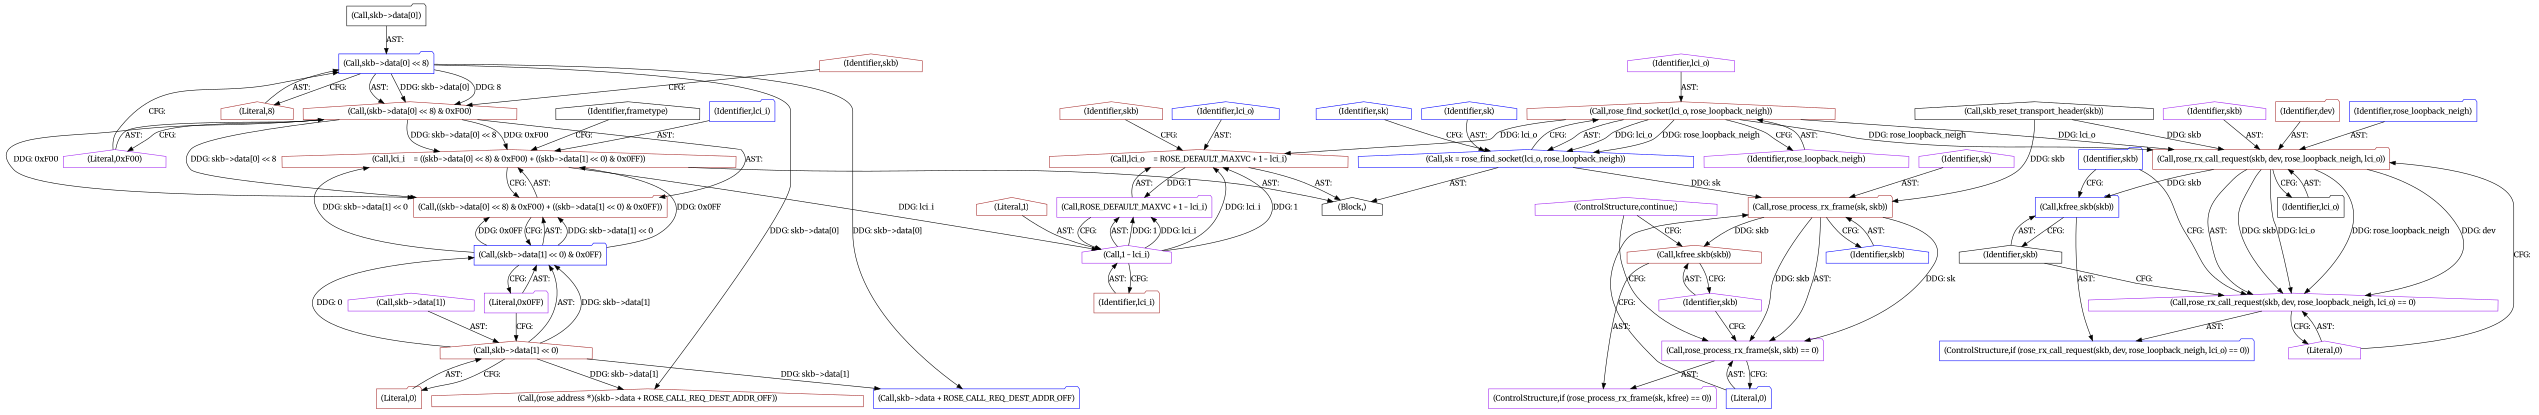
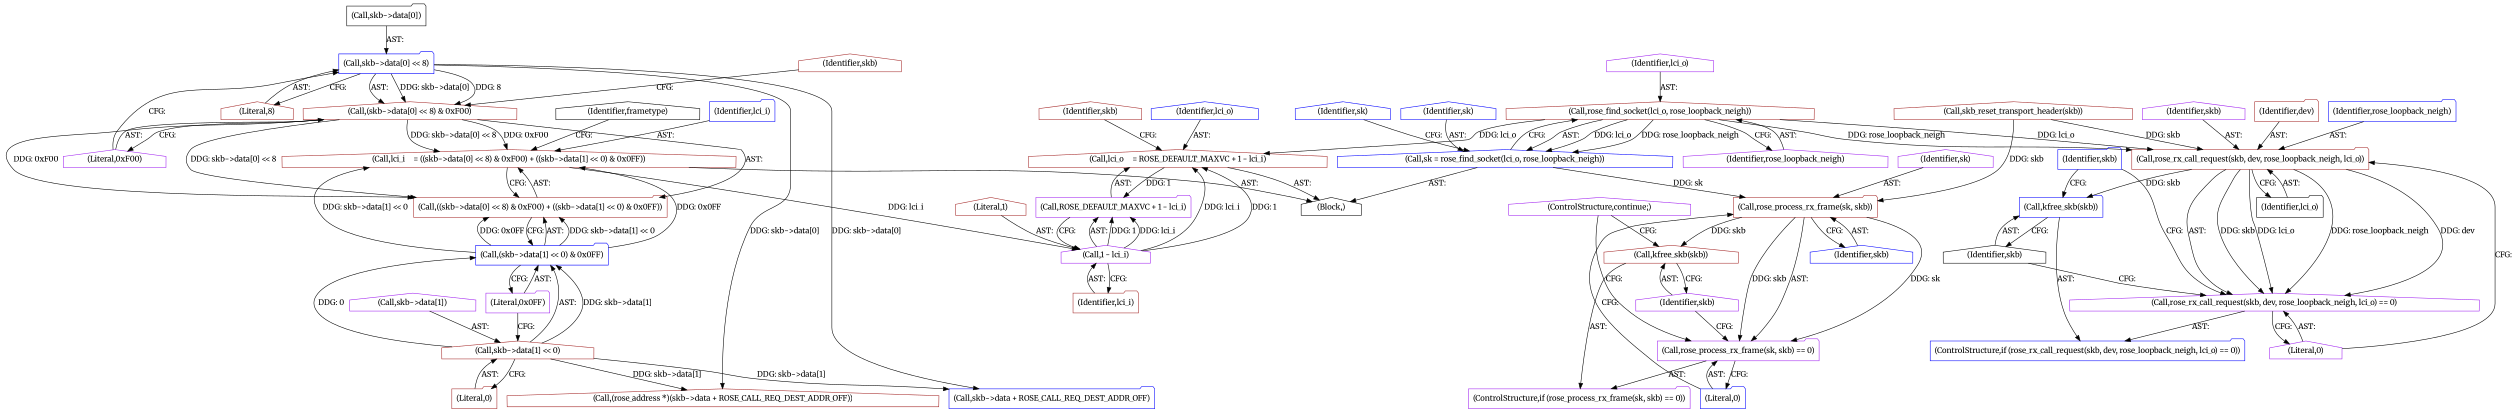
  digraph {
    fontname=Merriweather
    node [color=brown fontname=Merriweather shape=house]
    edge [fontname=Merriweather]
    n1 [label="(Call,rose_find_socket(lci_o, rose_loopback_neigh))"]
    n2 [color=blue label="(Call,sk = rose_find_socket(lci_o, rose_loopback_neigh))"]
    n3 [label="(Call,rose_rx_call_request(skb, dev, rose_loopback_neigh, lci_o))" shape=folder]
    n4 [color=purple label="(Identifier,rose_loopback_neigh)"]
    n5 [label="(Call,lci_o     = ROSE_DEFAULT_MAXVC + 1 - lci_i)"]
    n6 [color=black label="(Block,)"]
    n7 [label="(Call,rose_process_rx_frame(sk, skb))" shape=folder]
    n8 [color=purple label="(Call,rose_rx_call_request(skb, dev, rose_loopback_neigh, lci_o) == 0)"]
    n9 [color=blue label="(Call,kfree_skb(skb))" shape=folder]
    n10 [color=black label="(Identifier,lci_o)" shape=folder]
    n11 [color=purple label="(Call,ROSE_DEFAULT_MAXVC + 1 - lci_i)" shape=folder]
    n12 [color=purple label="(Call,1 - lci_i)"]
    n13 [label="(Identifier,lci_i)" shape=folder]
    n14 [label="(Call,lci_i     = ((skb->data[0] << 8) & 0xF00) + ((skb->data[1] << 0) & 0x0FF))"]
    n15 [label="(Call,((skb->data[0] << 8) & 0xF00) + ((skb->data[1] << 0) & 0x0FF))" shape=folder]
    n16 [color=blue label="(Call,(skb->data[1] << 0) & 0x0FF)" shape=folder]
    n17 [label="(Call,(skb->data[0] << 8) & 0xF00)"]
    n18 [color=purple label="(Literal,0xF00)"]
    n19 [color=blue label="(Call,skb->data[0] << 8)" shape=folder]
    n20 [label="(Call,(rose_address *)(skb->data + ROSE_CALL_REQ_DEST_ADDR_OFF))"]
    n21 [label="(Literal,8)"]
    n22 [color=blue label="(Call,skb->data + ROSE_CALL_REQ_DEST_ADDR_OFF)" shape=folder]
    n23 [color=purple label="(Literal,0x0FF)" shape=folder]
    n24 [label="(Call,skb->data[1] << 0)"]
    n25 [label="(Literal,0)" shape=folder]
    n26 [color=purple label="(Call,rose_process_rx_frame(sk, skb) == 0)" shape=folder]
    n27 [label="(Call,kfree_skb(skb))"]
    n28 [color=blue label="(Identifier,skb)"]
-   n29 [color=purple label="(ControlStructure,if (rose_process_rx_frame(sk, kfree) == 0))" shape=folder]
+   n29 [color=purple label="(ControlStructure,if (rose_process_rx_frame(sk, skb) == 0))" shape=folder]
    n30 [color=blue label="(Literal,0)" shape=folder]
    n31 [color=purple label="(Identifier,skb)"]
    n32 [color=purple label="(Literal,0)"]
    n33 [color=blue label="(ControlStructure,if (rose_rx_call_request(skb, dev, rose_loopback_neigh, lci_o) == 0))" shape=folder]
    n34 [color=black label="(Identifier,skb)"]
    n35 [color=black label="(Identifier,frametype)"]
    n36 [color=purple label="(Call,skb->data[1])"]
    n37 [color=purple label="(Identifier,skb)"]
    n38 [color=purple label="(Identifier,sk)"]
    n39 [label="(Identifier,dev)" shape=folder]
    n40 [color=black label="(Call,skb->data[0])" shape=folder]
    n41 [color=purple label="(ControlStructure,continue;)"]
    n42 [color=blue label="(Identifier,lci_i)" shape=folder]
    n43 [color=blue label="(Identifier,sk)"]
    n44 [label="(Literal,1)"]
    n45 [color=purple label="(Identifier,lci_o)"]
    n46 [color=blue label="(Identifier,lci_o)"]
    n47 [color=blue label="(Identifier,sk)"]
-   n48 [color=black label="(Call,skb_reset_transport_header(skb))"]
+   n48 [label="(Call,skb_reset_transport_header(skb))"]
    n49 [label="(Identifier,skb)"]
    n50 [color=blue label="(Identifier,skb)" shape=folder]
    n51 [label="(Identifier,skb)"]
    n52 [color=blue label="(Identifier,rose_loopback_neigh)" shape=folder]
    n1 -> n2 [label="AST: "]
    n1 -> n2 [label="DDG: lci_o"]
    n1 -> n2 [label="DDG: rose_loopback_neigh"]
    n1 -> n3 [label="DDG: rose_loopback_neigh"]
    n1 -> n3 [label="DDG: lci_o"]
    n1 -> n4 [label="CFG: "]
    n1 -> n5 [label="DDG: lci_o"]
    n2 -> n1 [label="CFG: "]
    n2 -> n6 [label="AST: "]
    n2 -> n7 [label="DDG: sk"]
    n3 -> n8 [label="AST: "]
    n3 -> n8 [label="DDG: skb"]
    n3 -> n8 [label="DDG: dev"]
    n3 -> n8 [label="DDG: rose_loopback_neigh"]
    n3 -> n8 [label="DDG: lci_o"]
    n3 -> n9 [label="DDG: skb"]
    n3 -> n10 [label="CFG: "]
    n4 -> n1 [label="AST: "]
    n5 -> n6 [label="AST: "]
    n5 -> n11 [label="DDG: 1"]
    n7 -> n26 [label="AST: "]
    n7 -> n26 [label="DDG: sk"]
    n7 -> n26 [label="DDG: skb"]
    n7 -> n27 [label="DDG: skb"]
    n7 -> n28 [label="CFG: "]
    n8 -> n32 [label="CFG: "]
    n8 -> n33 [label="AST: "]
    n9 -> n33 [label="AST: "]
    n9 -> n34 [label="CFG: "]
    n10 -> n3 [label="AST: "]
    n11 -> n5 [label="AST: "]
    n11 -> n12 [label="CFG: "]
    n12 -> n5 [label="DDG: 1"]
    n12 -> n5 [label="DDG: lci_i"]
    n12 -> n11 [label="AST: "]
    n12 -> n11 [label="DDG: 1"]
    n12 -> n11 [label="DDG: lci_i"]
    n12 -> n13 [label="CFG: "]
    n13 -> n12 [label="AST: "]
    n14 -> n6 [label="AST: "]
    n14 -> n12 [label="DDG: lci_i"]
    n14 -> n15 [label="CFG: "]
    n15 -> n14 [label="AST: "]
    n15 -> n16 [label="CFG: "]
    n16 -> n14 [label="DDG: skb->data[1] << 0"]
    n16 -> n14 [label="DDG: 0x0FF"]
    n16 -> n15 [label="AST: "]
    n16 -> n15 [label="DDG: skb->data[1] << 0"]
    n16 -> n15 [label="DDG: 0x0FF"]
    n16 -> n23 [label="CFG: "]
    n17 -> n14 [label="DDG: skb->data[0] << 8"]
    n17 -> n14 [label="DDG: 0xF00"]
    n17 -> n15 [label="AST: "]
    n17 -> n15 [label="DDG: skb->data[0] << 8"]
    n17 -> n15 [label="DDG: 0xF00"]
    n17 -> n18 [label="CFG: "]
    n18 -> n17 [label="AST: "]
    n18 -> n19 [label="CFG: "]
    n19 -> n17 [label="AST: "]
    n19 -> n17 [label="DDG: skb->data[0]"]
    n19 -> n17 [label="DDG: 8"]
    n19 -> n20 [label="DDG: skb->data[0]"]
    n19 -> n21 [label="CFG: "]
    n19 -> n22 [label="DDG: skb->data[0]"]
    n21 -> n19 [label="AST: "]
    n23 -> n16 [label="AST: "]
    n23 -> n24 [label="CFG: "]
    n24 -> n16 [label="AST: "]
    n24 -> n16 [label="DDG: skb->data[1]"]
    n24 -> n16 [label="DDG: 0"]
    n24 -> n20 [label="DDG: skb->data[1]"]
    n24 -> n22 [label="DDG: skb->data[1]"]
    n24 -> n25 [label="CFG: "]
    n25 -> n24 [label="AST: "]
    n26 -> n29 [label="AST: "]
    n26 -> n30 [label="CFG: "]
    n27 -> n29 [label="AST: "]
    n27 -> n31 [label="CFG: "]
    n28 -> n7 [label="AST: "]
    n30 -> n7 [label="CFG: "]
    n30 -> n26 [label="AST: "]
    n31 -> n26 [label="CFG: "]
    n31 -> n27 [label="AST: "]
    n32 -> n3 [label="CFG: "]
    n32 -> n8 [label="AST: "]
    n34 -> n8 [label="CFG: "]
    n34 -> n9 [label="AST: "]
    n35 -> n14 [label="CFG: "]
    n36 -> n24 [label="AST: "]
    n37 -> n3 [label="AST: "]
    n38 -> n7 [label="AST: "]
    n39 -> n3 [label="AST: "]
    n40 -> n19 [label="AST: "]
    n41 -> n26 [label="CFG: "]
    n41 -> n27 [label="CFG: "]
    n42 -> n14 [label="AST: "]
    n43 -> n2 [label="CFG: "]
    n44 -> n12 [label="AST: "]
    n45 -> n1 [label="AST: "]
    n46 -> n5 [label="AST: "]
    n47 -> n2 [label="AST: "]
    n48 -> n3 [label="DDG: skb"]
    n48 -> n7 [label="DDG: skb"]
    n49 -> n17 [label="CFG: "]
    n50 -> n8 [label="CFG: "]
    n50 -> n9 [label="CFG: "]
    n51 -> n5 [label="CFG: "]
    n52 -> n3 [label="AST: "]
  }
